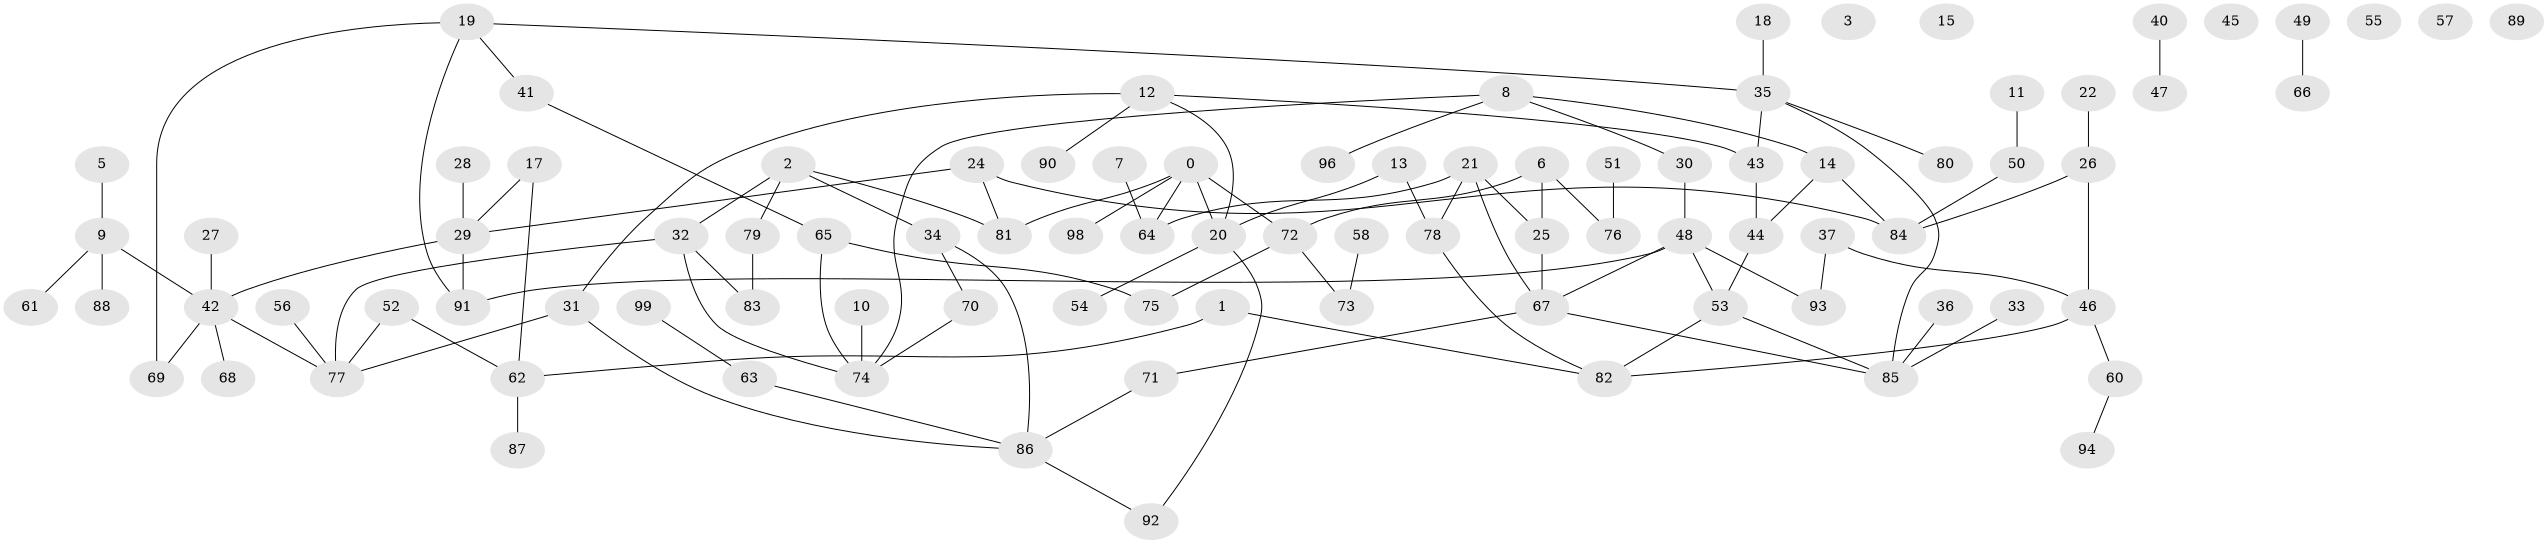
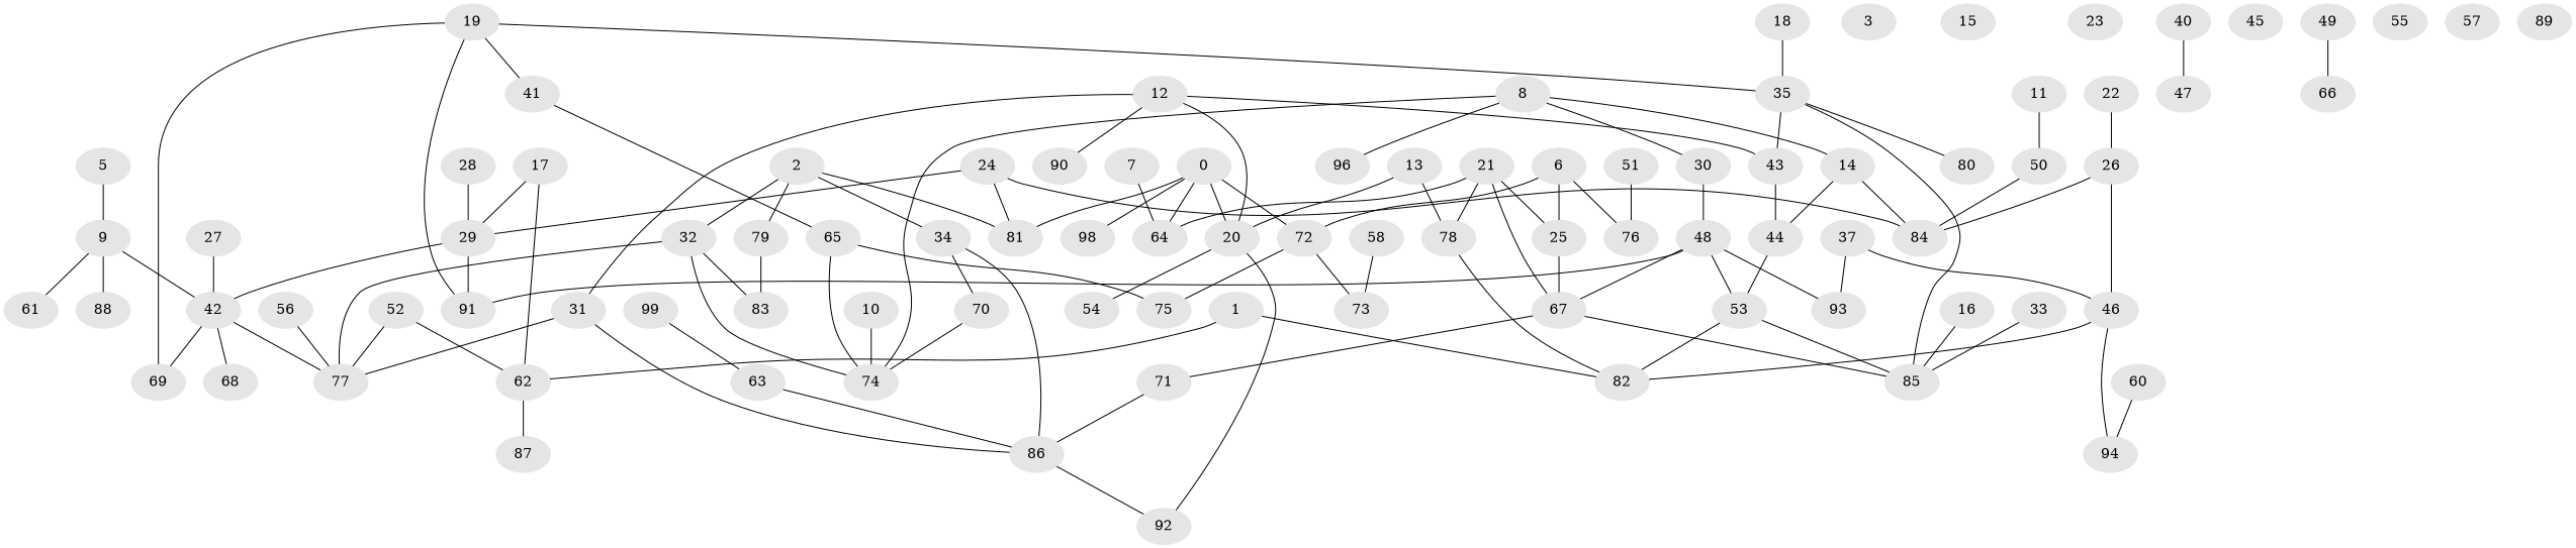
  graph {
    node [color=gray90 style=filled]
    1
    62
    82
    87
    2
    32
    34
    79
    81
    74
    77
    83
    86
    70
    3
    n16 [label=0]
    20
    n18 [label=98]
    64
    72
    54
    92
    73
    75
    5
    9
    42
    61
    88
    6
    25
    76
    67
    7
    8
    14
    30
    n38 [label=96]
    44
    84
    48
    69
    68
    10
    11
    50
    12
    31
    43
    90
    13
    78
    53
    15
-   16 [label=36]
+   16
    85
    17
    29
    91
    18
    35
    80
    19
    41
    65
    21
    71
    22
    26
    46
+   23
    24
    60
    27
    28
    93
    33
    37
    n79 [label=99]
    63
    40
    47
    45
    94
    49
    66
    51
    52
    55
    56
    57
    58
    89
    1 -- 62
    1 -- 82
    62 -- 87
    2 -- 32
    2 -- 34
    2 -- 79
    2 -- 81
    32 -- 74
    32 -- 77
    32 -- 83
    34 -- 86
    34 -- 70
    79 -- 83
    86 -- 92
    70 -- 74
    n16 -- 81
    n16 -- 20
    n16 -- n18
    n16 -- 64
    n16 -- 72
    20 -- 54
    20 -- 92
    72 -- 73
    72 -- 75
    5 -- 9
    9 -- 42
    9 -- 61
    9 -- 88
    42 -- 77
    42 -- 69
    42 -- 68
    6 -- 72
    6 -- 25
    6 -- 76
    25 -- 67
    67 -- 85
    67 -- 71
    7 -- 64
    8 -- 74
    8 -- 14
    8 -- 30
    8 -- n38
    14 -- 44
    14 -- 84
    30 -- 48
    44 -- 53
    48 -- 67
    48 -- 53
    48 -- 91
    48 -- 93
    10 -- 74
    11 -- 50
    50 -- 84
    12 -- 20
    12 -- 31
    12 -- 43
    12 -- 90
    31 -- 77
    31 -- 86
    43 -- 44
    13 -- 20
    13 -- 78
    78 -- 82
    53 -- 82
    53 -- 85
    16 -- 85
    17 -- 62
    17 -- 29
    29 -- 42
    29 -- 91
    18 -- 35
    35 -- 43
    35 -- 85
    35 -- 80
    19 -- 69
    19 -- 91
    19 -- 35
    19 -- 41
    41 -- 65
    65 -- 74
    65 -- 75
    21 -- 64
    21 -- 25
    21 -- 67
    21 -- 78
    71 -- 86
    22 -- 26
    26 -- 84
    26 -- 46
    46 -- 82
-   46 -- 60
+   46 -- 94
    24 -- 81
    24 -- 84
    24 -- 29
    60 -- 94
    27 -- 42
    28 -- 29
    33 -- 85
    37 -- 46
    37 -- 93
    n79 -- 63
    63 -- 86
    40 -- 47
    49 -- 66
    51 -- 76
    52 -- 62
    52 -- 77
    56 -- 77
    58 -- 73
  }
